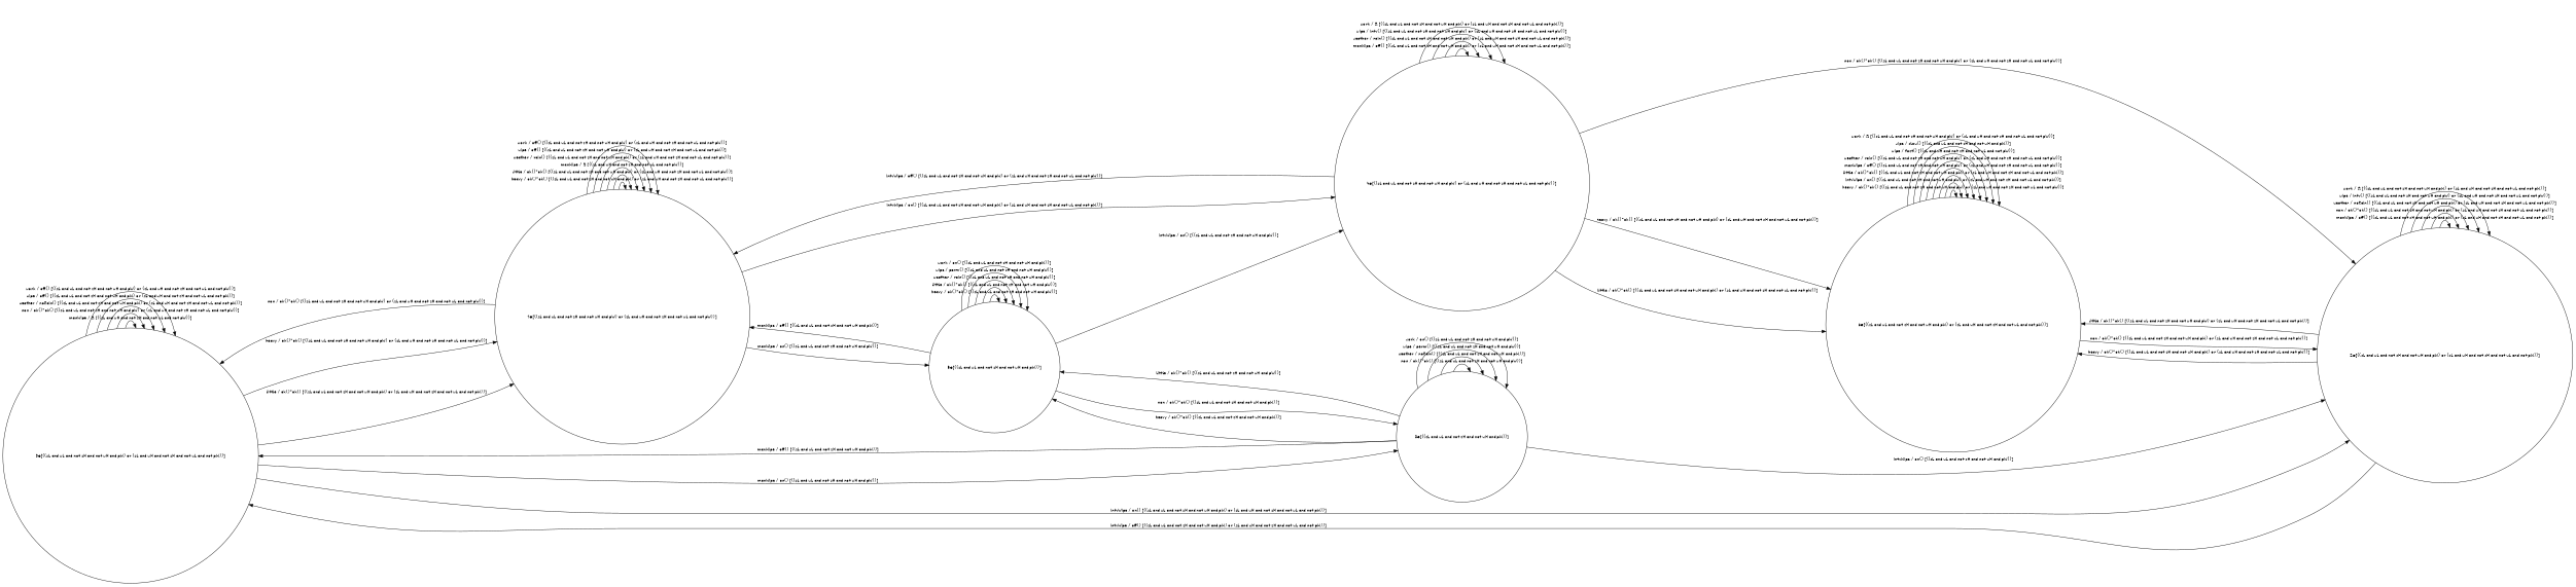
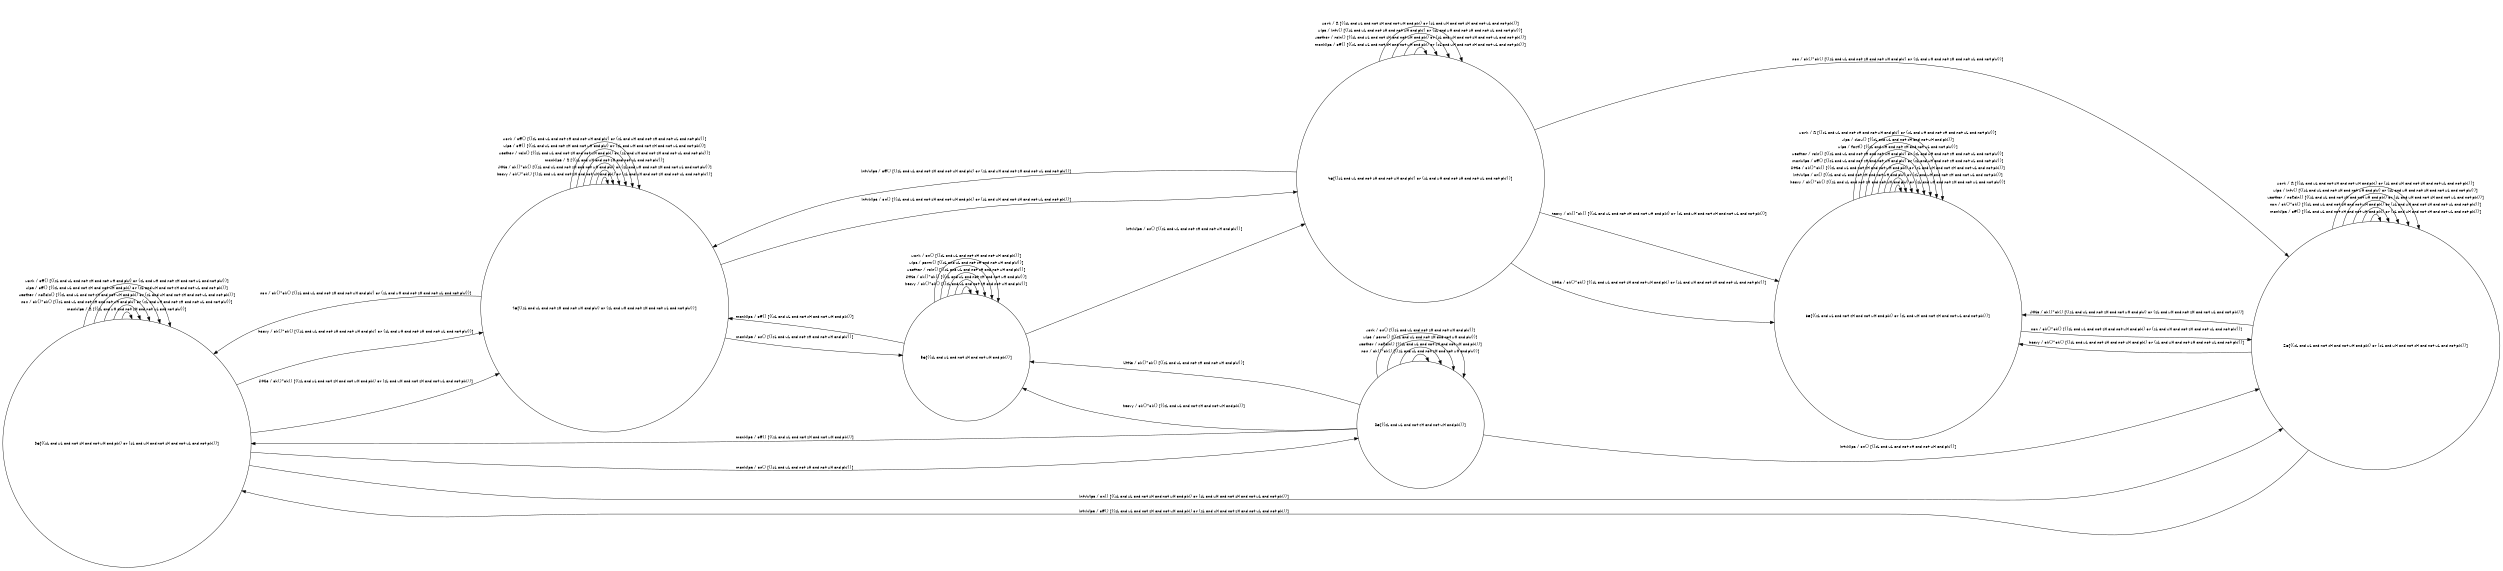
  digraph {
    fontname="Patrick Hand"
    rankdir=LR
    node [fontname="Patrick Hand" shape=circle]
    edge [fontname="Patrick Hand" lblstyle="above, sloped"]
    n1 [label="0@[((sL and wL and not sH and not wH and pW) or (sL and wH and not sH and not wL and not pW))]"]
    n2 [label="1@[((sL and wL and not sH and not wH and pW) or (sL and wH and not sH and not wL and not pW))]"]
    n3 [label="2@[((sL and wL and not sH and not wH and pW) or (sL and wH and not sH and not wL and not pW))]"]
    n4 [label="3@[((sL and wL and not sH and not wH and pW))]"]
    n5 [label="4@[((sL and wL and not sH and not wH and pW) or (sL and wH and not sH and not wL and not pW))]"]
    n6 [label="5@[((sL and wL and not sH and not wH and pW))]"]
    n7 [label="6@[((sL and wL and not sH and not wH and pW) or (sL and wH and not sH and not wL and not pW))]"]
    n1 -> n1 [label="manWipe / Ω [((sL and wH and not sH and not wL and not pW))]"]
    n1 -> n1 [label="non / ok()*ok() [((sL and wL and not sH and not wH and pW) or (sL and wH and not sH and not wL and not pW))]"]
    n1 -> n1 [label="weather / noRain() [((sL and wL and not sH and not wH and pW) or (sL and wH and not sH and not wL and not pW))]"]
    n1 -> n1 [label="wipe / off() [((sL and wL and not sH and not wH and pW) or (sL and wH and not sH and not wL and not pW))]"]
    n1 -> n1 [label="work / off() [((sL and wL and not sH and not wH and pW) or (sL and wH and not sH and not wL and not pW))]"]
    n1 -> n2 [label="heavy / ok()*ok() [((sL and wL and not sH and not wH and pW) or (sL and wH and not sH and not wL and not pW))]"]
    n1 -> n2 [label="little / ok()*ok() [((sL and wL and not sH and not wH and pW) or (sL and wH and not sH and not wL and not pW))]"]
    n1 -> n3 [label="intvWipe / on() [((sL and wL and not sH and not wH and pW) or (sL and wH and not sH and not wL and not pW))]"]
    n1 -> n4 [label="manWipe / on() [((sL and wL and not sH and not wH and pW))]"]
    n2 -> n1 [label="non / ok()*ok() [((sL and wL and not sH and not wH and pW) or (sL and wH and not sH and not wL and not pW))]"]
    n2 -> n2 [label="heavy / ok()*ok() [((sL and wL and not sH and not wH and pW) or (sL and wH and not sH and not wL and not pW))]"]
    n2 -> n2 [label="little / ok()*ok() [((sL and wL and not sH and not wH and pW) or (sL and wH and not sH and not wL and not pW))]"]
    n2 -> n2 [label="manWipe / Ω [((sL and wH and not sH and not wL and not pW))]"]
    n2 -> n2 [label="weather / rain() [((sL and wL and not sH and not wH and pW) or (sL and wH and not sH and not wL and not pW))]"]
    n2 -> n2 [label="wipe / off() [((sL and wL and not sH and not wH and pW) or (sL and wH and not sH and not wL and not pW))]"]
    n2 -> n2 [label="work / off() [((sL and wL and not sH and not wH and pW) or (sL and wH and not sH and not wL and not pW))]"]
    n2 -> n5 [label="intvWipe / on() [((sL and wL and not sH and not wH and pW) or (sL and wH and not sH and not wL and not pW))]"]
    n2 -> n6 [label="manWipe / on() [((sL and wL and not sH and not wH and pW))]"]
    n3 -> n1 [label="intvWipe / off() [((sL and wL and not sH and not wH and pW) or (sL and wH and not sH and not wL and not pW))]"]
    n3 -> n3 [label="manWipe / off() [((sL and wL and not sH and not wH and pW) or (sL and wH and not sH and not wL and not pW))]"]
    n3 -> n3 [label="non / ok()*ok() [((sL and wL and not sH and not wH and pW) or (sL and wH and not sH and not wL and not pW))]"]
    n3 -> n3 [label="weather / noRain() [((sL and wL and not sH and not wH and pW) or (sL and wH and not sH and not wL and not pW))]"]
    n3 -> n3 [label="wipe / intv() [((sL and wL and not sH and not wH and pW) or (sL and wH and not sH and not wL and not pW))]"]
    n3 -> n3 [label="work / Ω [((sL and wL and not sH and not wH and pW) or (sL and wH and not sH and not wL and not pW))]"]
    n3 -> n7 [label="heavy / ok()*ok() [((sL and wL and not sH and not wH and pW) or (sL and wH and not sH and not wL and not pW))]"]
    n3 -> n7 [label="little / ok()*ok() [((sL and wL and not sH and not wH and pW) or (sL and wH and not sH and not wL and not pW))]"]
    n4 -> n1 [label="manWipe / off() [((sL and wL and not sH and not wH and pW))]"]
    n4 -> n3 [label="intvWipe / on() [((sL and wL and not sH and not wH and pW))]"]
    n4 -> n4 [label="non / ok()*ok() [((sL and wL and not sH and not wH and pW))]"]
    n4 -> n4 [label="weather / noRain() [((sL and wL and not sH and not wH and pW))]"]
    n4 -> n4 [label="wipe / perm() [((sL and wL and not sH and not wH and pW))]"]
    n4 -> n4 [label="work / on() [((sL and wL and not sH and not wH and pW))]"]
    n4 -> n6 [label="heavy / ok()*ok() [((sL and wL and not sH and not wH and pW))]"]
    n4 -> n6 [label="little / ok()*ok() [((sL and wL and not sH and not wH and pW))]"]
    n5 -> n2 [label="intvWipe / off() [((sL and wL and not sH and not wH and pW) or (sL and wH and not sH and not wL and not pW))]"]
    n5 -> n3 [label="non / ok()*ok() [((sL and wL and not sH and not wH and pW) or (sL and wH and not sH and not wL and not pW))]"]
    n5 -> n5 [label="manWipe / off() [((sL and wL and not sH and not wH and pW) or (sL and wH and not sH and not wL and not pW))]"]
    n5 -> n5 [label="weather / rain() [((sL and wL and not sH and not wH and pW) or (sL and wH and not sH and not wL and not pW))]"]
    n5 -> n5 [label="wipe / intv() [((sL and wL and not sH and not wH and pW) or (sL and wH and not sH and not wL and not pW))]"]
    n5 -> n5 [label="work / Ω [((sL and wL and not sH and not wH and pW) or (sL and wH and not sH and not wL and not pW))]"]
    n5 -> n7 [label="heavy / ok()*ok() [((sL and wL and not sH and not wH and pW) or (sL and wH and not sH and not wL and not pW))]"]
    n5 -> n7 [label="little / ok()*ok() [((sL and wL and not sH and not wH and pW) or (sL and wH and not sH and not wL and not pW))]"]
    n6 -> n2 [label="manWipe / off() [((sL and wL and not sH and not wH and pW))]"]
-   n6 -> n4 [label="non / ok()*ok() [((sL and wL and not sH and not wH and pW))]"]
    n6 -> n5 [label="intvWipe / on() [((sL and wL and not sH and not wH and pW))]"]
    n6 -> n6 [label="heavy / ok()*ok() [((sL and wL and not sH and not wH and pW))]"]
    n6 -> n6 [label="little / ok()*ok() [((sL and wL and not sH and not wH and pW))]"]
    n6 -> n6 [label="weather / rain() [((sL and wL and not sH and not wH and pW))]"]
    n6 -> n6 [label="wipe / perm() [((sL and wL and not sH and not wH and pW))]"]
    n6 -> n6 [label="work / on() [((sL and wL and not sH and not wH and pW))]"]
    n7 -> n3 [label="non / ok()*ok() [((sL and wL and not sH and not wH and pW) or (sL and wH and not sH and not wL and not pW))]"]
    n7 -> n7 [label="heavy / ok()*ok() [((sL and wL and not sH and not wH and pW) or (sL and wH and not sH and not wL and not pW))]"]
    n7 -> n7 [label="intvWipe / on() [((sL and wL and not sH and not wH and pW) or (sL and wH and not sH and not wL and not pW))]"]
    n7 -> n7 [label="little / ok()*ok() [((sL and wL and not sH and not wH and pW) or (sL and wH and not sH and not wL and not pW))]"]
    n7 -> n7 [label="manWipe / off() [((sL and wL and not sH and not wH and pW) or (sL and wH and not sH and not wL and not pW))]"]
    n7 -> n7 [label="weather / rain() [((sL and wL and not sH and not wH and pW) or (sL and wH and not sH and not wL and not pW))]"]
    n7 -> n7 [label="wipe / fast() [((sL and wH and not sH and not wL and not pW))]"]
    n7 -> n7 [label="wipe / slow() [((sL and wL and not sH and not wH and pW))]"]
    n7 -> n7 [label="work / Ω [((sL and wL and not sH and not wH and pW) or (sL and wH and not sH and not wL and not pW))]"]
  }
